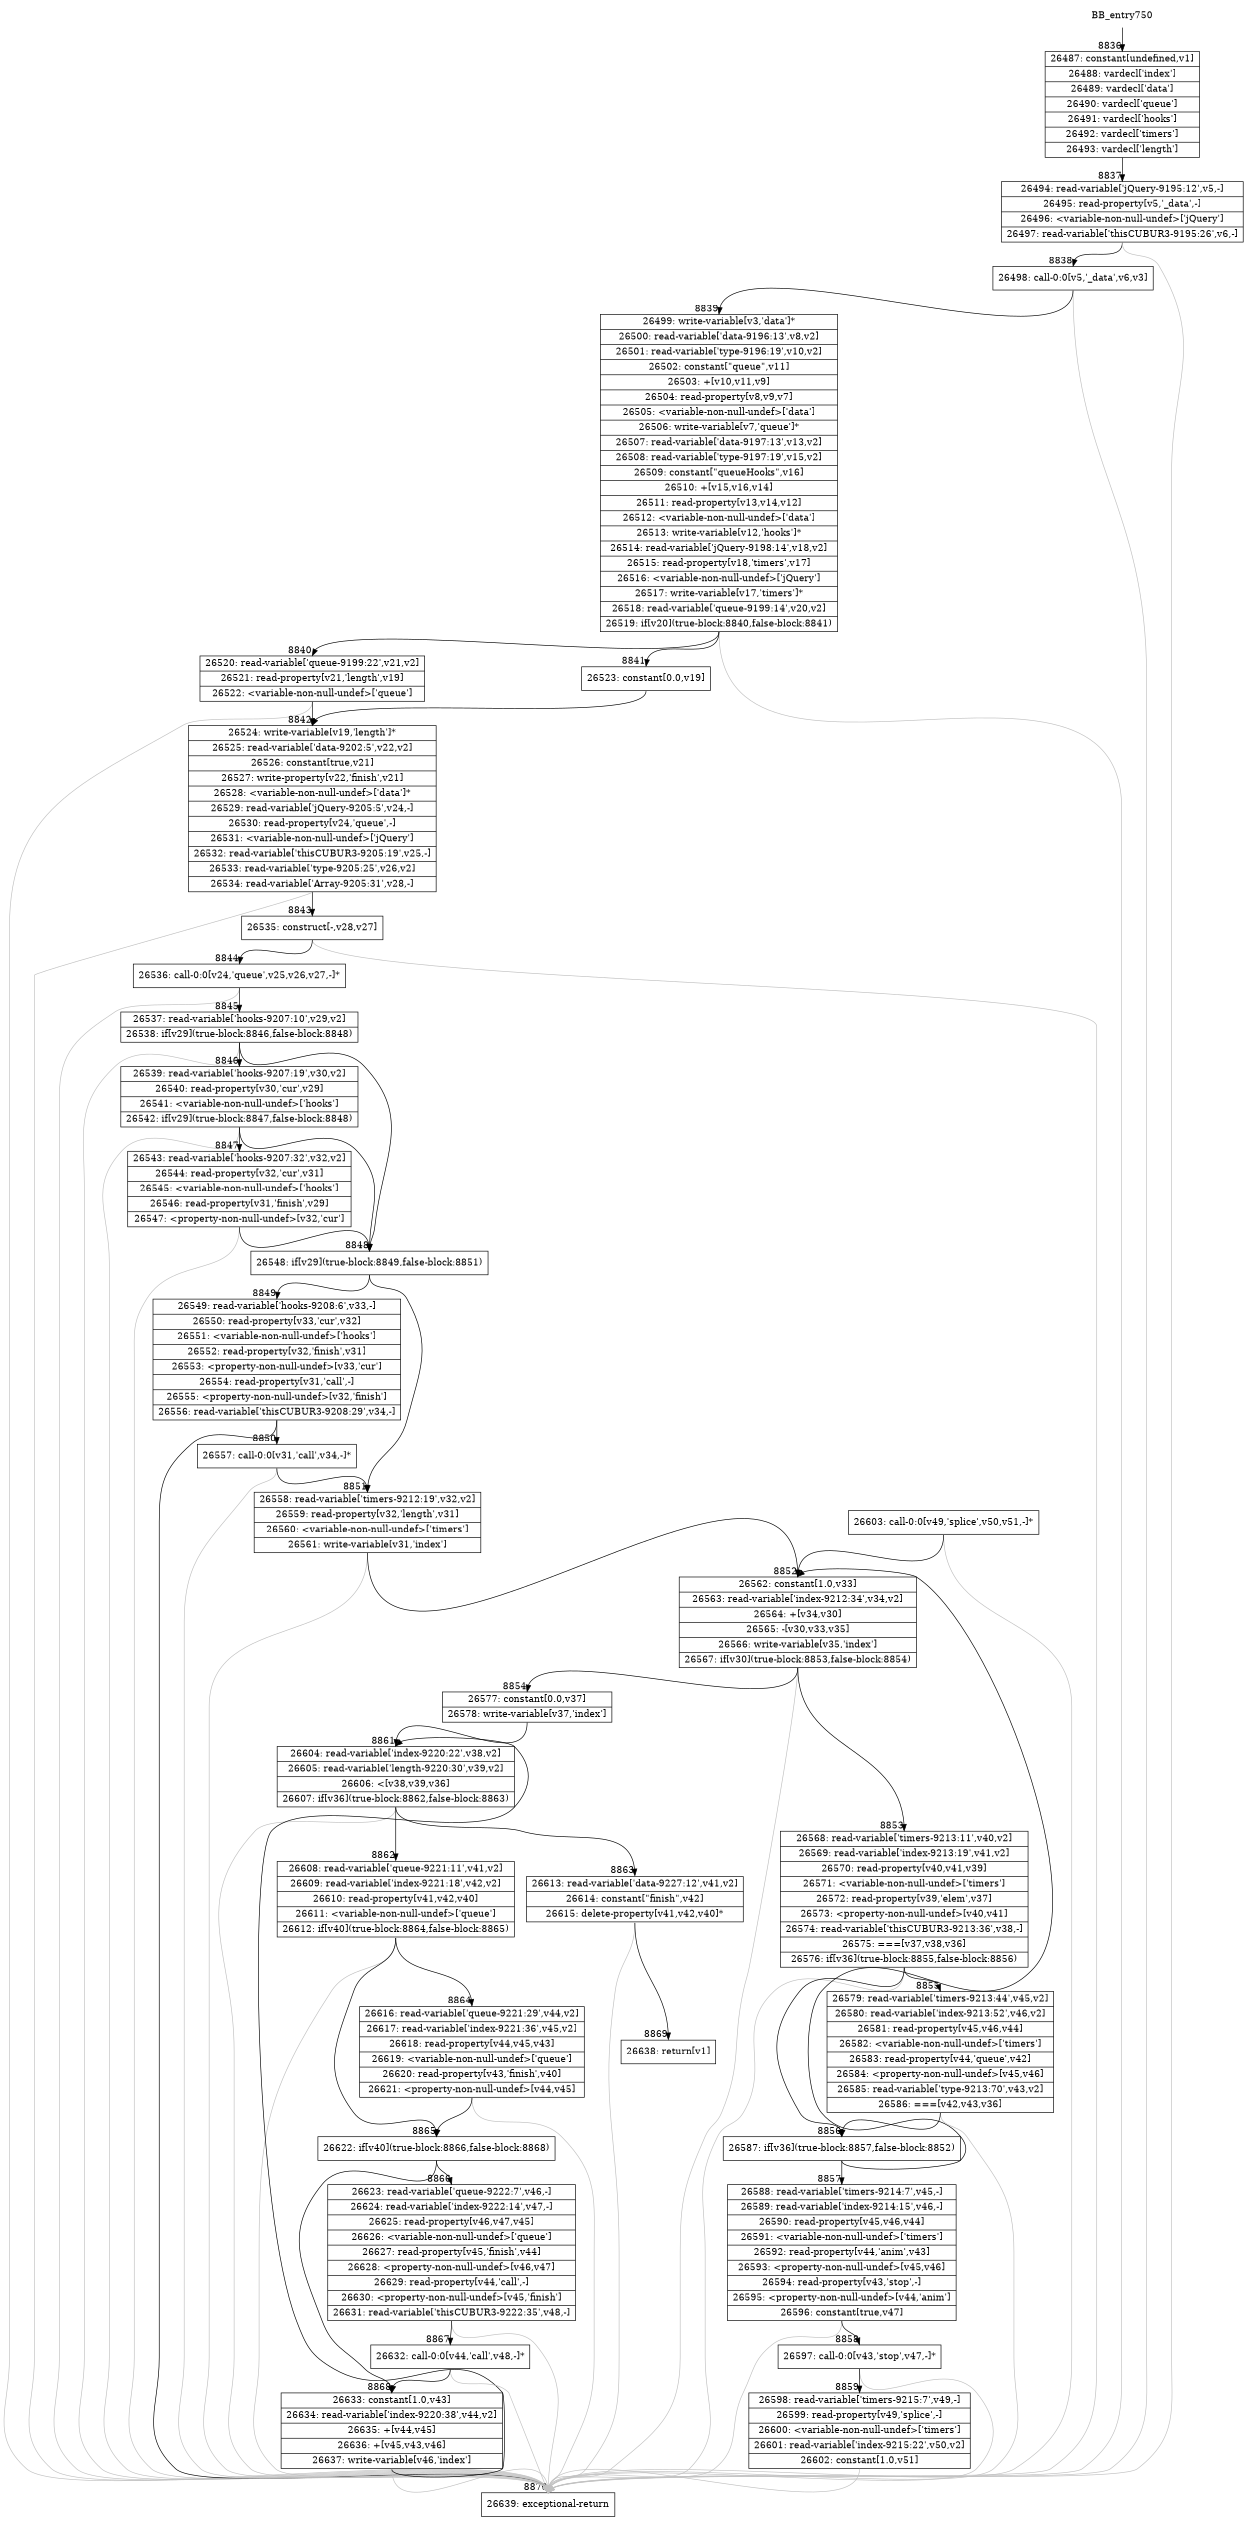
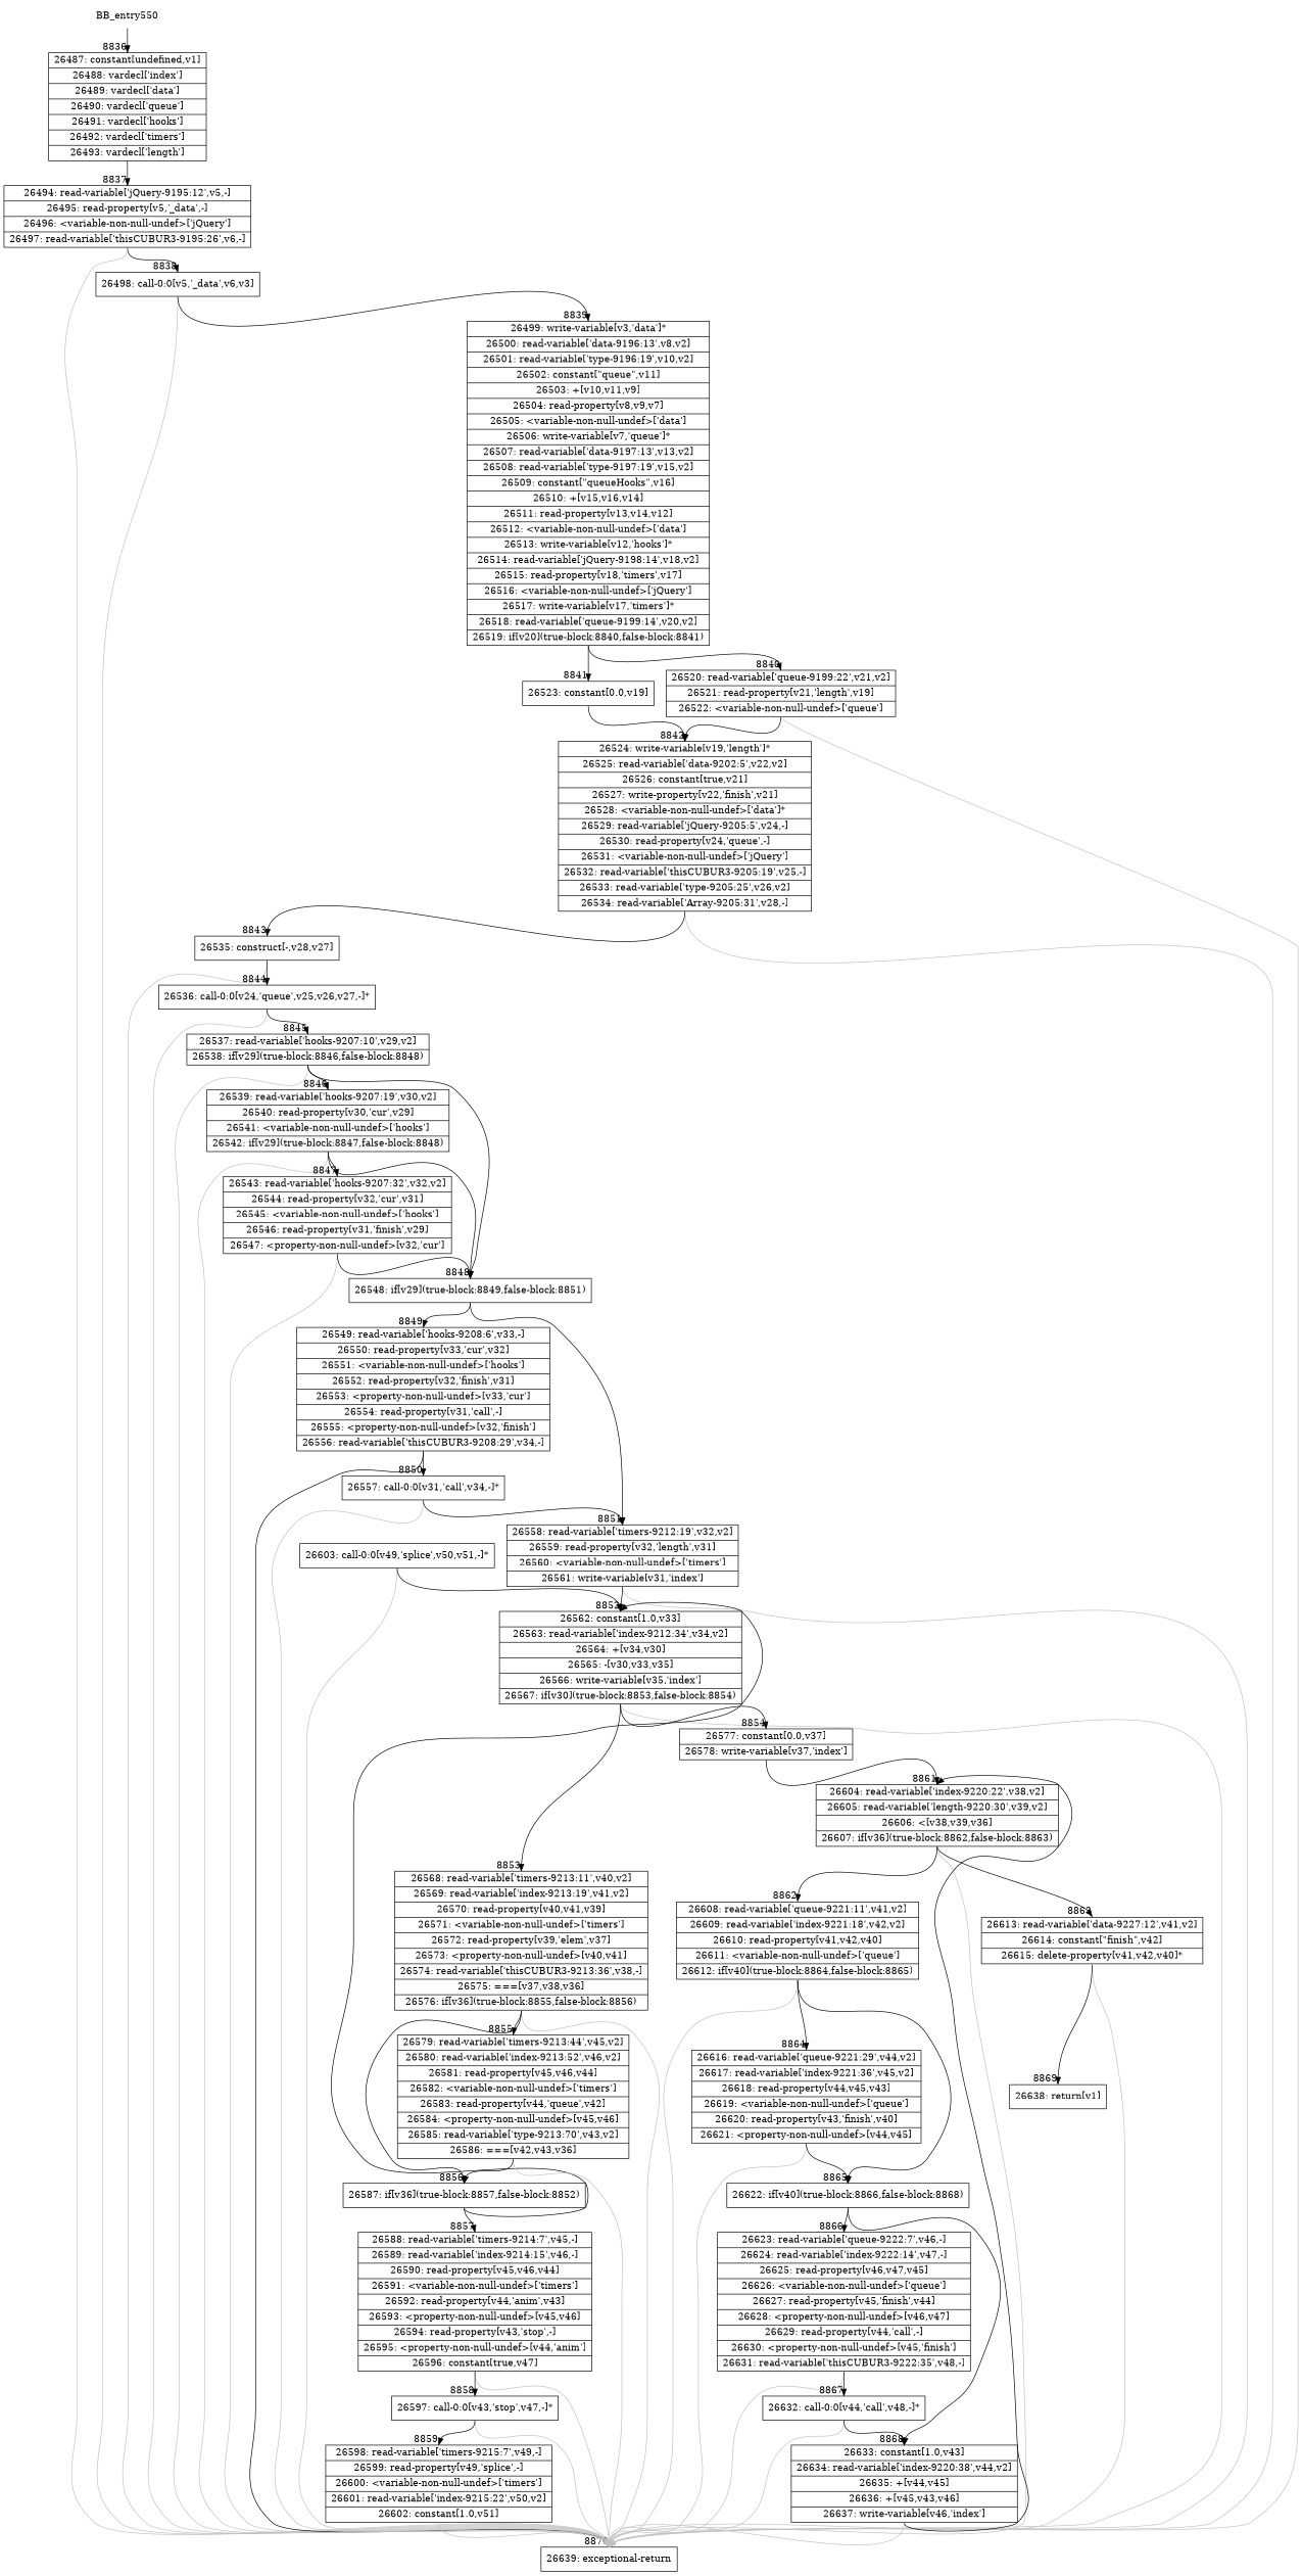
  digraph {
    rankdir=TD
    node [shape=record]
    edge [headport=n tailport=s]
-   BB_entry550 [shape=none label=BB_entry750]
+   BB_entry550 [shape=none]
    n2 [label="{26487: constant[undefined,v1]|26488: vardecl['index']|26489: vardecl['data']|26490: vardecl['queue']|26491: vardecl['hooks']|26492: vardecl['timers']|26493: vardecl['length']}"]
    n3 [label="{26494: read-variable['jQuery-9195:12',v5,-]|26495: read-property[v5,'_data',-]|26496: \<variable-non-null-undef\>['jQuery']|26497: read-variable['thisCUBUR3-9195:26',v6,-]}"]
    n4 [label="{26498: call-0:0[v5,'_data',v6,v3]}"]
    n5 [label="{26639: exceptional-return}"]
    n6 [label="{26499: write-variable[v3,'data']*|26500: read-variable['data-9196:13',v8,v2]|26501: read-variable['type-9196:19',v10,v2]|26502: constant[\"queue\",v11]|26503: +[v10,v11,v9]|26504: read-property[v8,v9,v7]|26505: \<variable-non-null-undef\>['data']|26506: write-variable[v7,'queue']*|26507: read-variable['data-9197:13',v13,v2]|26508: read-variable['type-9197:19',v15,v2]|26509: constant[\"queueHooks\",v16]|26510: +[v15,v16,v14]|26511: read-property[v13,v14,v12]|26512: \<variable-non-null-undef\>['data']|26513: write-variable[v12,'hooks']*|26514: read-variable['jQuery-9198:14',v18,v2]|26515: read-property[v18,'timers',v17]|26516: \<variable-non-null-undef\>['jQuery']|26517: write-variable[v17,'timers']*|26518: read-variable['queue-9199:14',v20,v2]|26519: if[v20](true-block:8840,false-block:8841)}"]
    n7 [label="{26520: read-variable['queue-9199:22',v21,v2]|26521: read-property[v21,'length',v19]|26522: \<variable-non-null-undef\>['queue']}"]
    n8 [label="{26523: constant[0.0,v19]}"]
    n9 [label="{26524: write-variable[v19,'length']*|26525: read-variable['data-9202:5',v22,v2]|26526: constant[true,v21]|26527: write-property[v22,'finish',v21]|26528: \<variable-non-null-undef\>['data']*|26529: read-variable['jQuery-9205:5',v24,-]|26530: read-property[v24,'queue',-]|26531: \<variable-non-null-undef\>['jQuery']|26532: read-variable['thisCUBUR3-9205:19',v25,-]|26533: read-variable['type-9205:25',v26,v2]|26534: read-variable['Array-9205:31',v28,-]}"]
    n10 [label="{26535: construct[-,v28,v27]}"]
    n11 [label="{26536: call-0:0[v24,'queue',v25,v26,v27,-]*}"]
    n12 [label="{26537: read-variable['hooks-9207:10',v29,v2]|26538: if[v29](true-block:8846,false-block:8848)}"]
    n13 [label="{26548: if[v29](true-block:8849,false-block:8851)}"]
    n14 [label="{26539: read-variable['hooks-9207:19',v30,v2]|26540: read-property[v30,'cur',v29]|26541: \<variable-non-null-undef\>['hooks']|26542: if[v29](true-block:8847,false-block:8848)}"]
    n15 [label="{26549: read-variable['hooks-9208:6',v33,-]|26550: read-property[v33,'cur',v32]|26551: \<variable-non-null-undef\>['hooks']|26552: read-property[v32,'finish',v31]|26553: \<property-non-null-undef\>[v33,'cur']|26554: read-property[v31,'call',-]|26555: \<property-non-null-undef\>[v32,'finish']|26556: read-variable['thisCUBUR3-9208:29',v34,-]}"]
    n16 [label="{26558: read-variable['timers-9212:19',v32,v2]|26559: read-property[v32,'length',v31]|26560: \<variable-non-null-undef\>['timers']|26561: write-variable[v31,'index']}"]
    n17 [label="{26543: read-variable['hooks-9207:32',v32,v2]|26544: read-property[v32,'cur',v31]|26545: \<variable-non-null-undef\>['hooks']|26546: read-property[v31,'finish',v29]|26547: \<property-non-null-undef\>[v32,'cur']}"]
    n18 [label="{26557: call-0:0[v31,'call',v34,-]*}"]
    n19 [label="{26562: constant[1.0,v33]|26563: read-variable['index-9212:34',v34,v2]|26564: +[v34,v30]|26565: -[v30,v33,v35]|26566: write-variable[v35,'index']|26567: if[v30](true-block:8853,false-block:8854)}"]
    n20 [label="{26568: read-variable['timers-9213:11',v40,v2]|26569: read-variable['index-9213:19',v41,v2]|26570: read-property[v40,v41,v39]|26571: \<variable-non-null-undef\>['timers']|26572: read-property[v39,'elem',v37]|26573: \<property-non-null-undef\>[v40,v41]|26574: read-variable['thisCUBUR3-9213:36',v38,-]|26575: ===[v37,v38,v36]|26576: if[v36](true-block:8855,false-block:8856)}"]
    n21 [label="{26577: constant[0.0,v37]|26578: write-variable[v37,'index']}"]
    n22 [label="{26587: if[v36](true-block:8857,false-block:8852)}"]
    n23 [label="{26579: read-variable['timers-9213:44',v45,v2]|26580: read-variable['index-9213:52',v46,v2]|26581: read-property[v45,v46,v44]|26582: \<variable-non-null-undef\>['timers']|26583: read-property[v44,'queue',v42]|26584: \<property-non-null-undef\>[v45,v46]|26585: read-variable['type-9213:70',v43,v2]|26586: ===[v42,v43,v36]}"]
    n24 [label="{26604: read-variable['index-9220:22',v38,v2]|26605: read-variable['length-9220:30',v39,v2]|26606: \<[v38,v39,v36]|26607: if[v36](true-block:8862,false-block:8863)}"]
    n25 [label="{26588: read-variable['timers-9214:7',v45,-]|26589: read-variable['index-9214:15',v46,-]|26590: read-property[v45,v46,v44]|26591: \<variable-non-null-undef\>['timers']|26592: read-property[v44,'anim',v43]|26593: \<property-non-null-undef\>[v45,v46]|26594: read-property[v43,'stop',-]|26595: \<property-non-null-undef\>[v44,'anim']|26596: constant[true,v47]}"]
    n26 [label="{26608: read-variable['queue-9221:11',v41,v2]|26609: read-variable['index-9221:18',v42,v2]|26610: read-property[v41,v42,v40]|26611: \<variable-non-null-undef\>['queue']|26612: if[v40](true-block:8864,false-block:8865)}"]
    n27 [label="{26613: read-variable['data-9227:12',v41,v2]|26614: constant[\"finish\",v42]|26615: delete-property[v41,v42,v40]*}"]
    n28 [label="{26597: call-0:0[v43,'stop',v47,-]*}"]
    n29 [label="{26622: if[v40](true-block:8866,false-block:8868)}"]
    n30 [label="{26616: read-variable['queue-9221:29',v44,v2]|26617: read-variable['index-9221:36',v45,v2]|26618: read-property[v44,v45,v43]|26619: \<variable-non-null-undef\>['queue']|26620: read-property[v43,'finish',v40]|26621: \<property-non-null-undef\>[v44,v45]}"]
    n31 [label="{26638: return[v1]}"]
    n32 [label="{26598: read-variable['timers-9215:7',v49,-]|26599: read-property[v49,'splice',-]|26600: \<variable-non-null-undef\>['timers']|26601: read-variable['index-9215:22',v50,v2]|26602: constant[1.0,v51]}"]
    n33 [label="{26603: call-0:0[v49,'splice',v50,v51,-]*}"]
    n34 [label="{26623: read-variable['queue-9222:7',v46,-]|26624: read-variable['index-9222:14',v47,-]|26625: read-property[v46,v47,v45]|26626: \<variable-non-null-undef\>['queue']|26627: read-property[v45,'finish',v44]|26628: \<property-non-null-undef\>[v46,v47]|26629: read-property[v44,'call',-]|26630: \<property-non-null-undef\>[v45,'finish']|26631: read-variable['thisCUBUR3-9222:35',v48,-]}"]
    n35 [label="{26633: constant[1.0,v43]|26634: read-variable['index-9220:38',v44,v2]|26635: +[v44,v45]|26636: +[v45,v43,v46]|26637: write-variable[v46,'index']}"]
    n36 [label="{26632: call-0:0[v44,'call',v48,-]*}"]
    BB_entry550 -> n2 [headlabel="    8836"]
    n2 -> n3 [headlabel="      8837"]
    n3 -> n4 [headlabel="      8838"]
    n3 -> n5 [color=gray headlabel="      8870"]
    n4 -> n5 [color=gray]
    n4 -> n6 [headlabel="      8839"]
-   n6 -> n5 [color=gray]
    n6 -> n7 [headlabel="      8840"]
    n6 -> n8 [headlabel="      8841"]
    n7 -> n5 [color=gray]
    n7 -> n9 [headlabel="      8842"]
    n8 -> n9
    n9 -> n5 [color=gray]
    n9 -> n10 [headlabel="      8843"]
    n10 -> n5 [color=gray]
    n10 -> n11 [headlabel="      8844"]
    n11 -> n5 [color=gray]
    n11 -> n12 [headlabel="      8845"]
    n12 -> n5 [color=gray]
    n12 -> n13 [headlabel="      8848"]
    n12 -> n14 [headlabel="      8846"]
    n13 -> n15 [headlabel="      8849"]
    n13 -> n16 [headlabel="      8851"]
    n14 -> n5 [color=gray]
    n14 -> n13
    n14 -> n17 [headlabel="      8847"]
    n15 -> n5 [color=black]
    n15 -> n18 [headlabel="      8850"]
    n16 -> n5 [color=gray]
    n16 -> n19 [headlabel="      8852"]
    n17 -> n5 [color=gray]
    n17 -> n13
    n18 -> n5 [color=gray]
    n18 -> n16
    n19 -> n5 [color=gray]
    n19 -> n20 [headlabel="      8853"]
    n19 -> n21 [headlabel="      8854"]
    n20 -> n5 [color=gray]
    n20 -> n22 [headlabel="      8856"]
    n20 -> n23 [headlabel="      8855"]
    n21 -> n24 [headlabel="      8861"]
    n22 -> n19
    n22 -> n25 [headlabel="      8857"]
    n23 -> n5 [color=gray]
    n23 -> n22
    n24 -> n5 [color=gray]
    n24 -> n26 [headlabel="      8862"]
    n24 -> n27 [headlabel="      8863"]
    n25 -> n5 [color=gray]
    n25 -> n28 [headlabel="      8858"]
    n26 -> n5 [color=gray]
    n26 -> n29 [headlabel="      8865"]
    n26 -> n30 [headlabel="      8864"]
    n27 -> n5 [color=gray]
    n27 -> n31 [headlabel="      8869"]
    n28 -> n5 [color=gray]
    n28 -> n32 [headlabel="      8859"]
    n29 -> n34 [headlabel="      8866"]
    n29 -> n35 [headlabel="      8868"]
    n30 -> n5 [color=gray]
    n30 -> n29
    n32 -> n5 [color=gray]
    n33 -> n5 [color=gray]
    n33 -> n19
    n34 -> n5 [color=gray]
    n34 -> n36 [headlabel="      8867"]
    n35 -> n5 [color=gray]
    n35 -> n24
    n36 -> n5 [color=gray]
    n36 -> n35
  }
